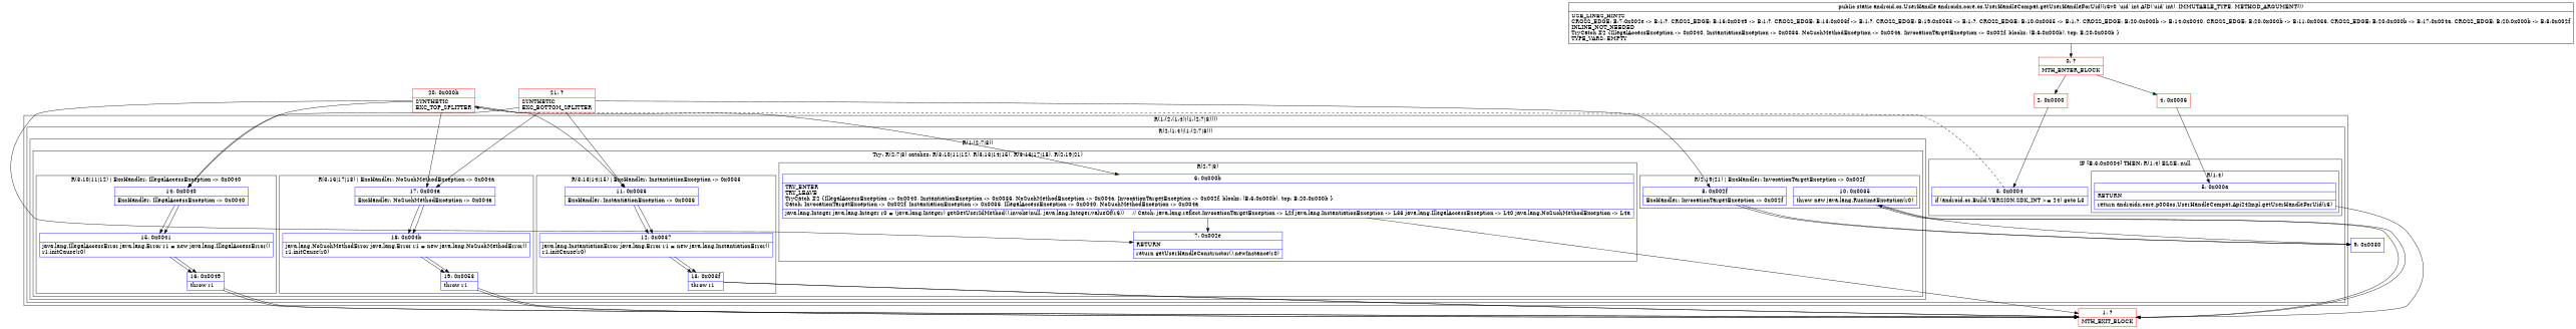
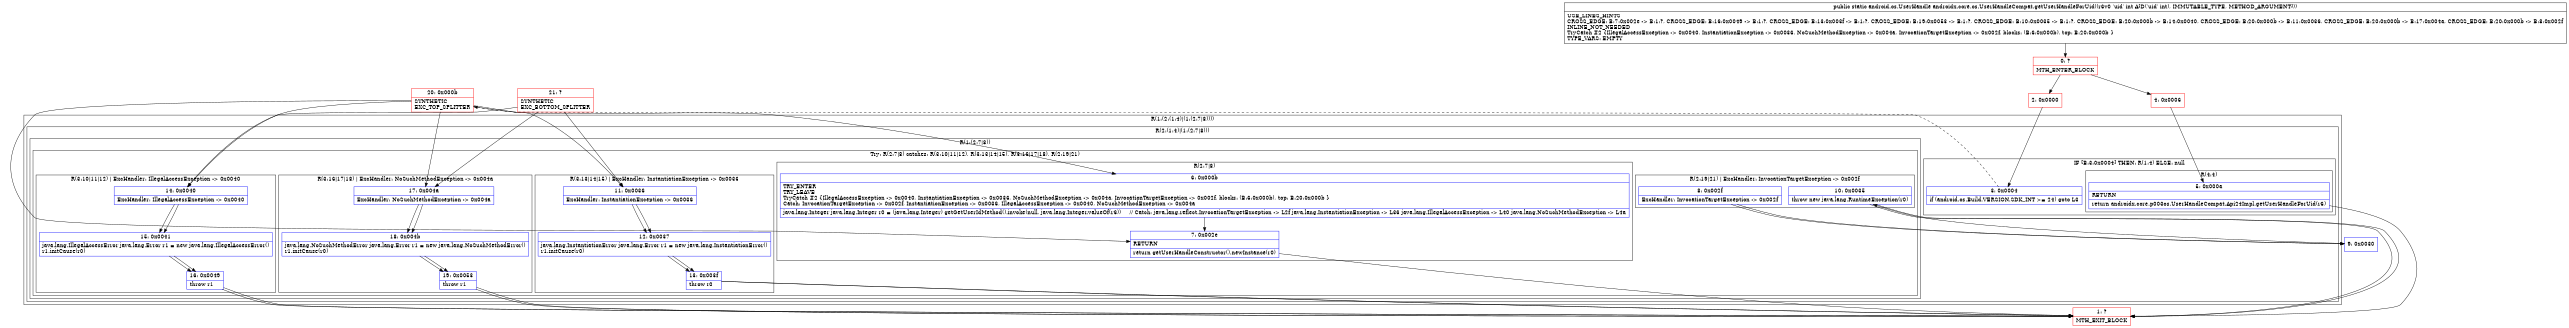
  digraph {
    node [color=blue shape=record]
    n1 [label="{5\:\ 0x000a|RETURN\l|return androidx.core.p003os.UserHandleCompat.Api24Impl.getUserHandleForUid(r6)\l}"]
    n2 [label="{3\:\ 0x0004|if (android.os.Build.VERSION.SDK_INT \>= 24) goto L3\l}"]
    n3 [label="{6\:\ 0x000b|TRY_ENTER\lTRY_LEAVE\lTryCatch #2 \{IllegalAccessException \-\> 0x0040, InstantiationException \-\> 0x0036, NoSuchMethodException \-\> 0x004a, InvocationTargetException \-\> 0x002f, blocks: (B:6:0x000b), top: B:20:0x000b \}\lCatch: InvocationTargetException \-\> 0x002f, InstantiationException \-\> 0x0036, IllegalAccessException \-\> 0x0040, NoSuchMethodException \-\> 0x004a\l|java.lang.Integer java.lang.Integer r0 = (java.lang.Integer) getGetUserIdMethod().invoke(null, java.lang.Integer.valueOf(r6))     \/\/ Catch: java.lang.reflect.InvocationTargetException \-\> L2f java.lang.InstantiationException \-\> L36 java.lang.IllegalAccessException \-\> L40 java.lang.NoSuchMethodException \-\> L4a\l}"]
    n4 [label="{7\:\ 0x002e|RETURN\l|return getUserHandleConstructor().newInstance(r0)\l}"]
    n5 [label="{14\:\ 0x0040|ExcHandler: IllegalAccessException \-\> 0x0040\l}"]
    n6 [label="{15\:\ 0x0041|java.lang.IllegalAccessError java.lang.Error r1 = new java.lang.IllegalAccessError()\lr1.initCause(r0)\l}"]
    n7 [label="{16\:\ 0x0049|throw r1\l}"]
    n8 [label="{11\:\ 0x0036|ExcHandler: InstantiationException \-\> 0x0036\l}"]
    n9 [label="{12\:\ 0x0037|java.lang.InstantiationError java.lang.Error r1 = new java.lang.InstantiationError()\lr1.initCause(r0)\l}"]
-   n10 [label="{13\:\ 0x003f|throw r1\l}"]
+   n10 [label="{13\:\ 0x003f|throw r0\l}"]
    n11 [label="{17\:\ 0x004a|ExcHandler: NoSuchMethodException \-\> 0x004a\l}"]
    n12 [label="{18\:\ 0x004b|java.lang.NoSuchMethodError java.lang.Error r1 = new java.lang.NoSuchMethodError()\lr1.initCause(r0)\l}"]
    n13 [label="{19\:\ 0x0053|throw r1\l}"]
    n14 [label="{8\:\ 0x002f|ExcHandler: InvocationTargetException \-\> 0x002f\l}"]
    n15 [label="{10\:\ 0x0035|throw new java.lang.RuntimeException(r0)\l}"]
    n16 [color=red label="{1\:\ ?|MTH_EXIT_BLOCK\l}"]
    n17 [color=red label="{20\:\ 0x000b|SYNTHETIC\lEXC_TOP_SPLITTER\l}"]
    n18 [label="{9\:\ 0x0030}"]
    n19 [color=red label="{4\:\ 0x0006}"]
    n20 [color=red label="{21\:\ ?|SYNTHETIC\lEXC_BOTTOM_SPLITTER\l}"]
    n21 [color=red label="{0\:\ ?|MTH_ENTER_BLOCK\l}"]
    n22 [color=red label="{2\:\ 0x0000}"]
    n23 [label="{public static android.os.UserHandle androidx.core.os.UserHandleCompat.getUserHandleForUid((r6v0 'uid' int A[D('uid' int), IMMUTABLE_TYPE, METHOD_ARGUMENT]))  | USE_LINES_HINTS\lCROSS_EDGE: B:7:0x002e \-\> B:1:?, CROSS_EDGE: B:16:0x0049 \-\> B:1:?, CROSS_EDGE: B:13:0x003f \-\> B:1:?, CROSS_EDGE: B:19:0x0053 \-\> B:1:?, CROSS_EDGE: B:10:0x0035 \-\> B:1:?, CROSS_EDGE: B:20:0x000b \-\> B:14:0x0040, CROSS_EDGE: B:20:0x000b \-\> B:11:0x0036, CROSS_EDGE: B:20:0x000b \-\> B:17:0x004a, CROSS_EDGE: B:20:0x000b \-\> B:8:0x002f\lINLINE_NOT_NEEDED\lTryCatch #2 \{IllegalAccessException \-\> 0x0040, InstantiationException \-\> 0x0036, NoSuchMethodException \-\> 0x004a, InvocationTargetException \-\> 0x002f, blocks: (B:6:0x000b), top: B:20:0x000b \}\lTYPE_VARS: EMPTY\l}" color=""]
    subgraph cluster_1 {
      label="R(1:(2:(1:4)|(1:(2:7|8))))"
      subgraph cluster_2 {
        label="R(2:(1:4)|(1:(2:7|8)))"
        subgraph cluster_3 {
          label="IF [B:3:0x0004] THEN: R(1:4) ELSE: null"
          n2
          subgraph cluster_4 {
-           label="R(1:4)"
+           label="R(4:4)"
            n1
          }
        }
        subgraph cluster_5 {
          label="R(1:(2:7|8))"
          subgraph cluster_6 {
            label="Try: R(2:7|8) catches: R(3:10|11|12), R(3:13|14|15), R(3:16|17|18), R(2:19|21)"
            subgraph cluster_7 {
              label="R(2:7|8)"
              n3
              n4
            }
            subgraph cluster_8 {
              label="R(3:10|11|12) | ExcHandler: IllegalAccessException \-\> 0x0040\l"
              n5
              n6
              n7
            }
            subgraph cluster_9 {
              label="R(3:13|14|15) | ExcHandler: InstantiationException \-\> 0x0036\l"
              n8
              n9
              n10
            }
            subgraph cluster_10 {
              label="R(3:16|17|18) | ExcHandler: NoSuchMethodException \-\> 0x004a\l"
              n11
              n12
              n13
            }
            subgraph cluster_11 {
              label="R(2:19|21) | ExcHandler: InvocationTargetException \-\> 0x002f\l"
              n14
              n15
            }
          }
        }
      }
    }
    subgraph cluster_12 {
      label="R(3:10|11|12) | ExcHandler: IllegalAccessException \-\> 0x0040\l"
    }
    subgraph cluster_13 {
      label="R(3:13|14|15) | ExcHandler: InstantiationException \-\> 0x0036\l"
    }
    subgraph cluster_14 {
      label="R(3:16|17|18) | ExcHandler: NoSuchMethodException \-\> 0x004a\l"
    }
    subgraph cluster_15 {
      label="R(2:19|21) | ExcHandler: InvocationTargetException \-\> 0x002f\l"
    }
    n1 -> n16
    n2 -> n17 [style=dashed]
    n3 -> n4
-   n3 -> n16
+   n4 -> n16
    n5 -> n6
    n5 -> n6
    n6 -> n7
    n6 -> n7
    n7 -> n16
    n7 -> n16
    n8 -> n9
    n8 -> n9
    n9 -> n10
    n9 -> n10
    n10 -> n16
    n10 -> n16
    n11 -> n12
    n11 -> n12
    n12 -> n13
    n12 -> n13
    n13 -> n16
    n13 -> n16
    n14 -> n18
    n14 -> n18
    n15 -> n16
    n15 -> n16
    n17 -> n3
    n17 -> n4
    n17 -> n5
    n17 -> n8
    n17 -> n11
    n18 -> n15
    n19 -> n1
    n20 -> n5
    n20 -> n8
    n20 -> n11
-   n20 -> n14
    n21 -> n19
    n21 -> n22
    n22 -> n2
    n23 -> n21
  }
